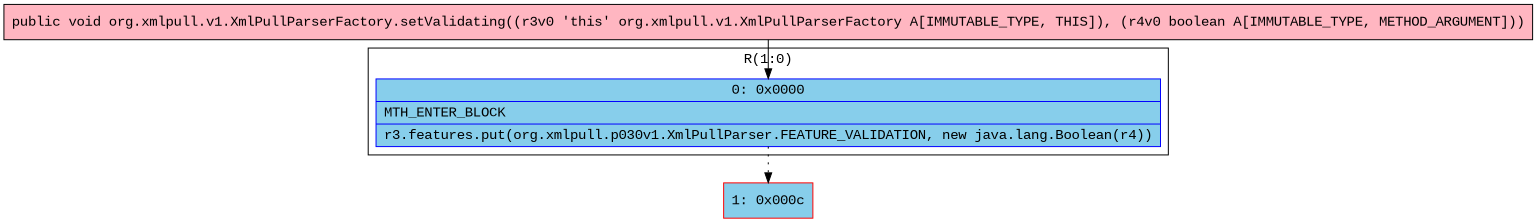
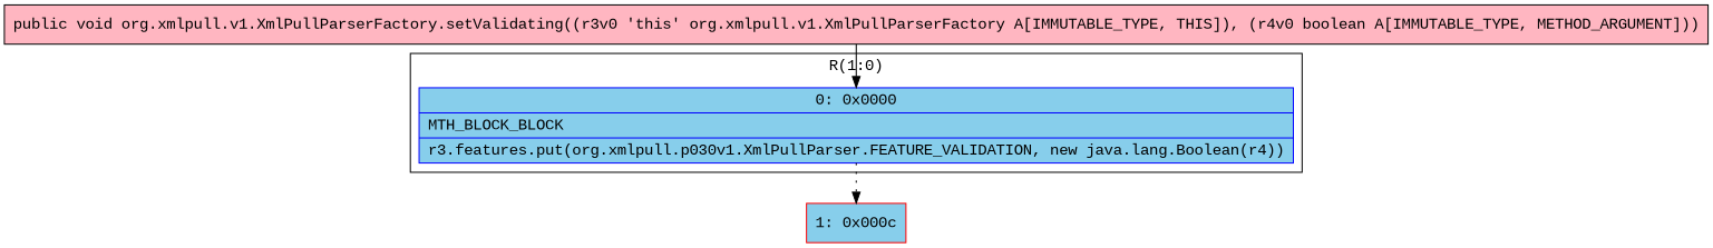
  digraph {
    fontname="Liberation Mono"
    node [shape=record style=filled fillcolor=skyblue fontname="Liberation Mono"]
    edge [fontname="Liberation Mono"]
-   n1 [color=blue label="{0\:\ 0x0000|MTH_ENTER_BLOCK\l|r3.features.put(org.xmlpull.p030v1.XmlPullParser.FEATURE_VALIDATION, new java.lang.Boolean(r4))\l}"]
+   n1 [color=blue label="{0\:\ 0x0000|MTH_BLOCK_BLOCK\l|r3.features.put(org.xmlpull.p030v1.XmlPullParser.FEATURE_VALIDATION, new java.lang.Boolean(r4))\l}"]
    n2 [color=red label="{1\:\ 0x000c}"]
    n3 [label="{public void org.xmlpull.v1.XmlPullParserFactory.setValidating((r3v0 'this' org.xmlpull.v1.XmlPullParserFactory A[IMMUTABLE_TYPE, THIS]), (r4v0 boolean A[IMMUTABLE_TYPE, METHOD_ARGUMENT])) }" fillcolor=lightpink]
    subgraph cluster_1 {
      label="R(1:0)"
      n1
    }
    n1 -> n2 [style=dotted]
    n3 -> n1 [style=solid]
  }
